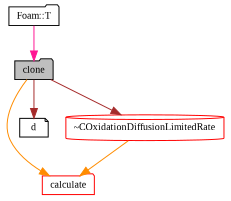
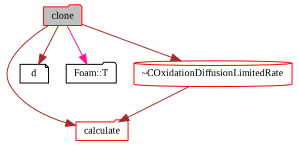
  digraph {
    fontname="Liberation Serif"
    rankdir=TB
    node [color=black fontname="Liberation Serif" fontsize=10 shape=folder]
    edge [color=darkorange fontname="Liberation Serif" fontsize=10 labelfontname=FreeSans labelfontsize=10 style=solid]
-   n1 [fillcolor=grey75 fontcolor=black height=0.2 label=clone style=filled width=0.4]
+   n1 [color=red fillcolor=grey75 fontcolor=black height=0.2 label=clone style=filled width=0.4]
    n2 [color=red height=0.2 label=calculate width=0.4]
    n3 [height=0.2 label=d shape=note width=0.4]
    n4 [height=0.2 label="Foam::T" width=0.4]
    n5 [color=red height=0.2 label="~COxidationDiffusionLimitedRate" shape=cylinder width=0.4]
-   n1 -> n2
+   n1 -> n2 [color=brown]
    n1 -> n3 [color=brown]
-   n4 -> n1 [color=deeppink]
+   n1 -> n4 [color=deeppink]
    n1 -> n5 [color=brown]
-   n5 -> n2
+   n5 -> n2 [color=brown]
  }
